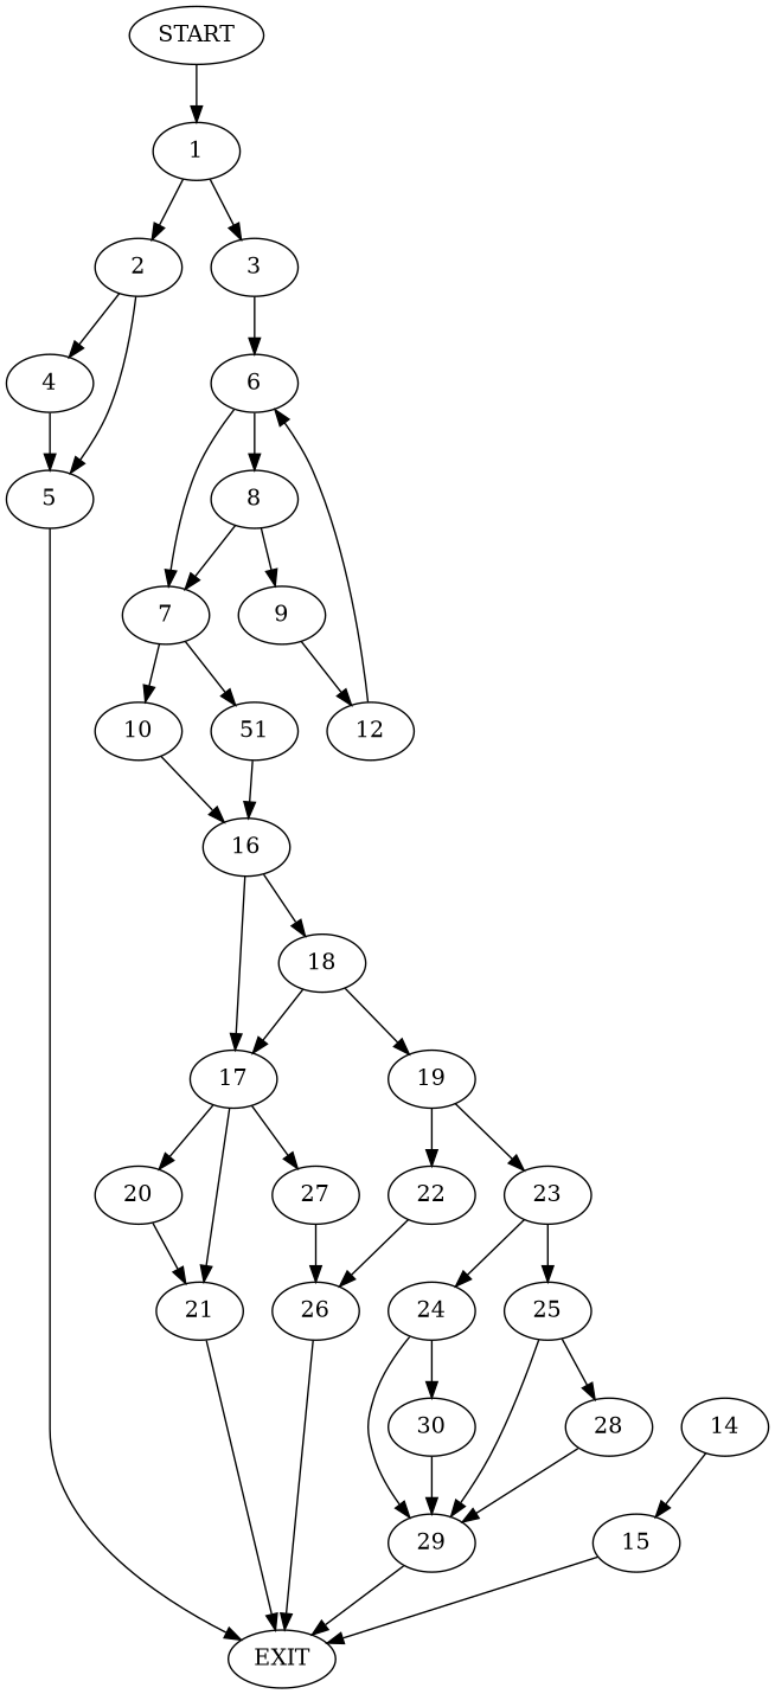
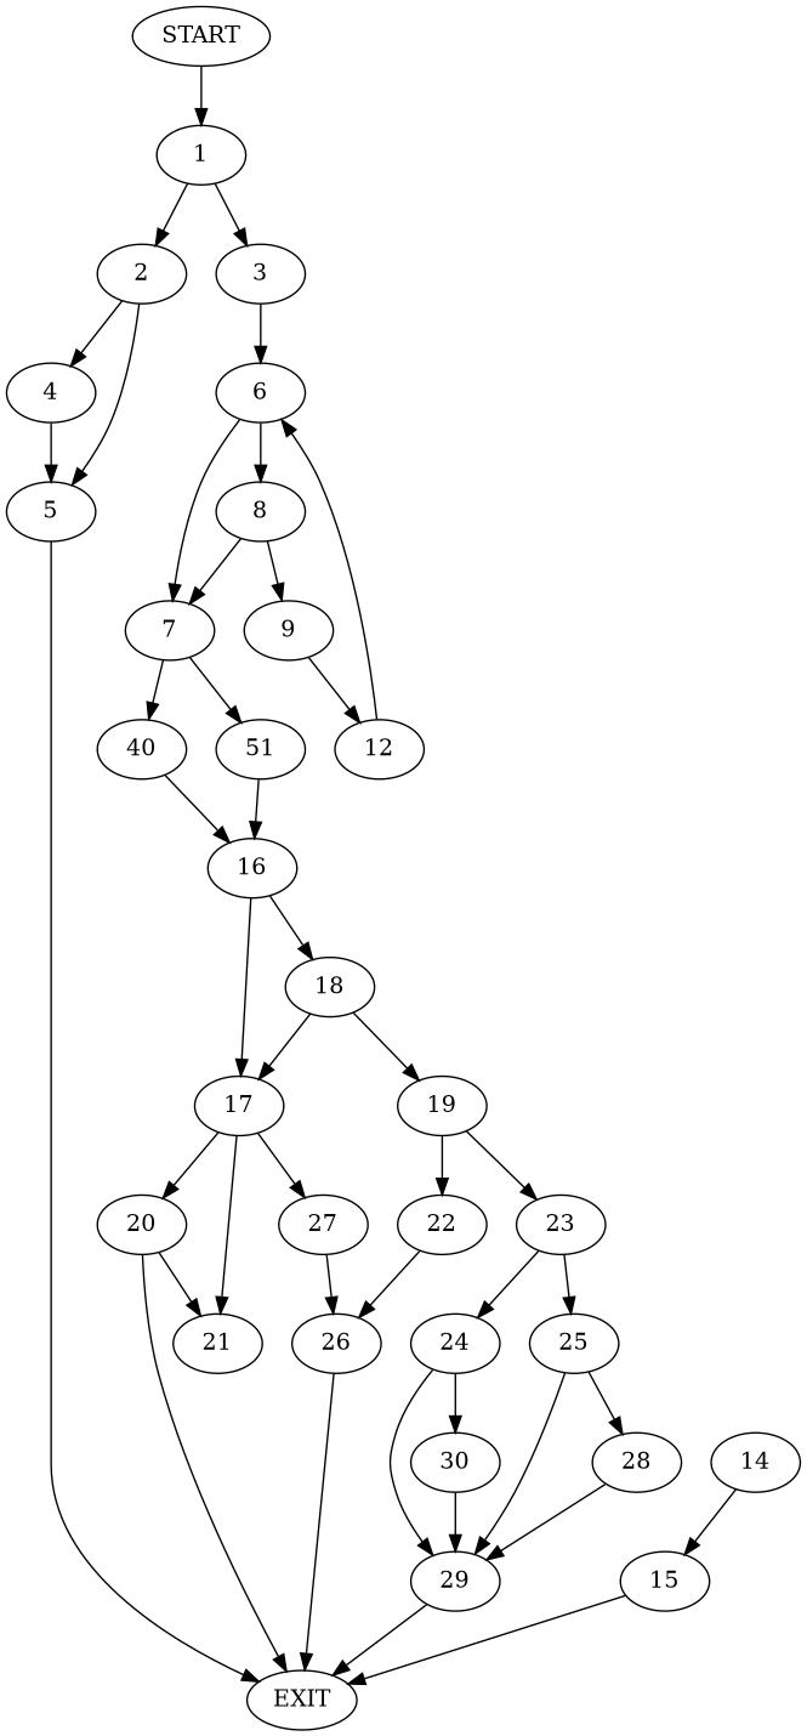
  digraph {
    n1 [label=START]
    1
    2
    3
    n5 [label=EXIT]
    4
    5
    6
    7
    8
-   10
+   10 [label=40]
    n12 [label=51]
    9
    16
    12
    17
    18
    14
    15
    20
    21
    27
    19
    22
    23
    26
    24
    25
    29
    30
    28
    n1 -> 1
    1 -> 2
    1 -> 3
    2 -> 4
    2 -> 5
    3 -> 6
    4 -> 5
    5 -> n5
    6 -> 7
    6 -> 8
    7 -> 10
    7 -> n12
    8 -> 7
    8 -> 9
    10 -> 16
    n12 -> 16
    9 -> 12
    16 -> 17
    16 -> 18
    12 -> 6
    17 -> 20
    17 -> 21
    17 -> 27
    18 -> 17
    18 -> 19
    14 -> 15
    15 -> n5
    20 -> 21
-   21 -> n5
+   20 -> n5
    27 -> 26
    19 -> 22
    19 -> 23
    22 -> 26
    23 -> 24
    23 -> 25
    26 -> n5
    24 -> 29
    24 -> 30
    25 -> 29
    25 -> 28
    29 -> n5
    30 -> 29
    28 -> 29
  }
